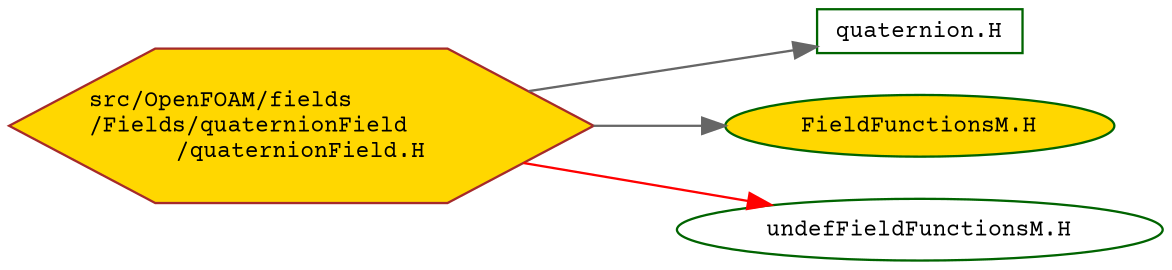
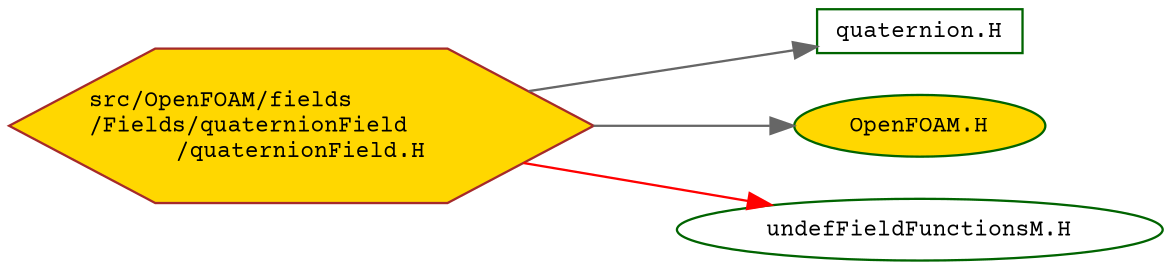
  digraph {
    fontname="Courier Prime"
    rankdir=LR
    node [color=darkgreen fillcolor=gold fontname="Courier Prime" fontsize=10 shape=ellipse style=filled]
    edge [color=gray40 fontname="Courier Prime" fontsize=10 labelfontname=Helvetica labelfontsize=10 style=solid]
    n1 [color=brown fontcolor=black height=0.2 label="src/OpenFOAM/fields\l/Fields/quaternionField\l/quaternionField.H" shape=hexagon width=0.4]
    n2 [fillcolor=white height=0.2 label="quaternion.H" shape=box width=0.4]
-   n3 [height=0.2 label="FieldFunctionsM.H" width=0.4]
+   n3 [height=0.2 label="OpenFOAM.H" width=0.4]
    n4 [fillcolor=white height=0.2 label="undefFieldFunctionsM.H" width=0.4]
    n1 -> n2
    n1 -> n3
    n1 -> n4 [color=red]
  }
